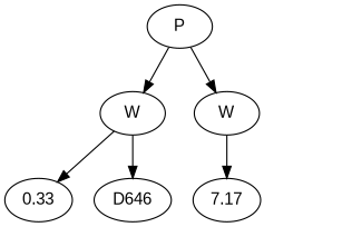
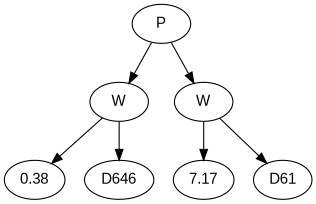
  digraph {
    fontname="Liberation Sans"
    node [fontname="Liberation Sans"]
    edge [fontname="Liberation Sans"]
    n1 [label=P]
    n2 [label=W]
    n3 [label=W]
-   n4 [label=0.33]
+   n4 [label=0.38]
    n5 [label=D646]
    n6 [label=7.17]
+   n7 [label=D61]
    n1 -> n2
    n1 -> n3
    n2 -> n4
    n2 -> n5
    n3 -> n6
+   n3 -> n7
  }
